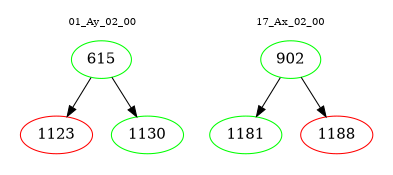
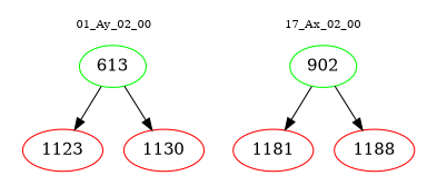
  digraph {
    fontname="DejaVu Serif"
    node [color=red fontname="DejaVu Serif"]
    edge [color=black fontname="DejaVu Serif"]
-   n1 [color=green label=615]
+   n1 [color=green label=613]
    n2 [label=1123]
-   n3 [color=green label=1130]
+   n3 [label=1130]
    n4 [color=green label=902]
-   n5 [color=green label=1181]
+   n5 [label=1181]
    n6 [label=1188]
    subgraph cluster_1 {
      color=white
      fontsize=10
      label="01_Ay_02_00"
      n1
      n2
      n3
    }
    subgraph cluster_2 {
      color=white
      fontsize=10
      label="17_Ax_02_00"
      n4
      n5
      n6
    }
    n1 -> n2
    n1 -> n3
    n4 -> n5
    n4 -> n6
  }
